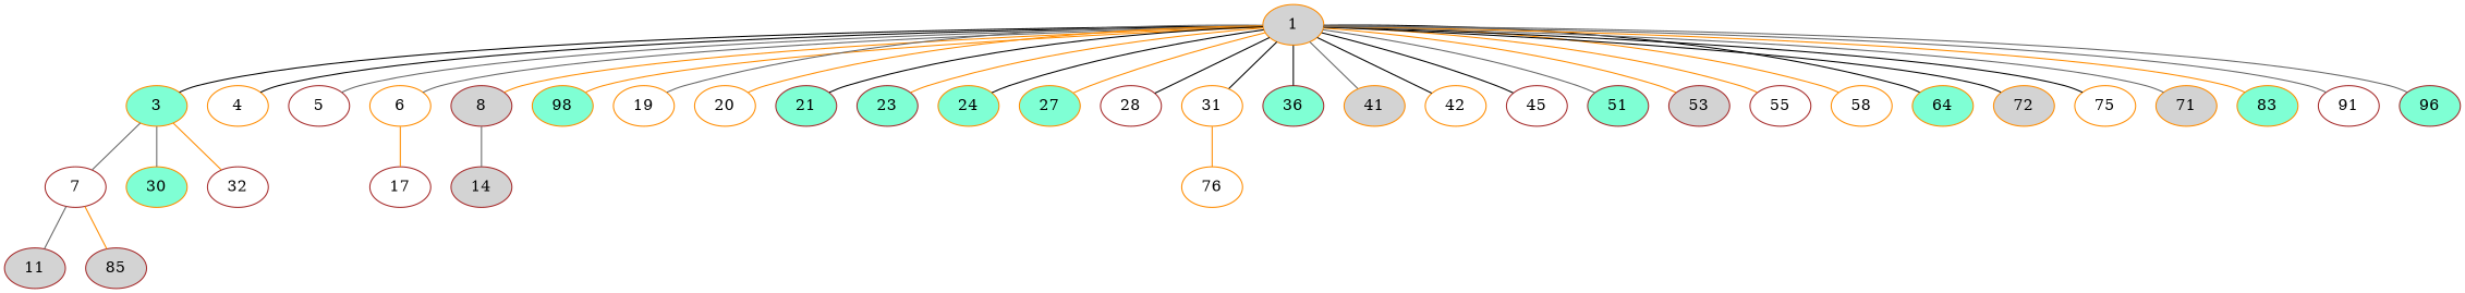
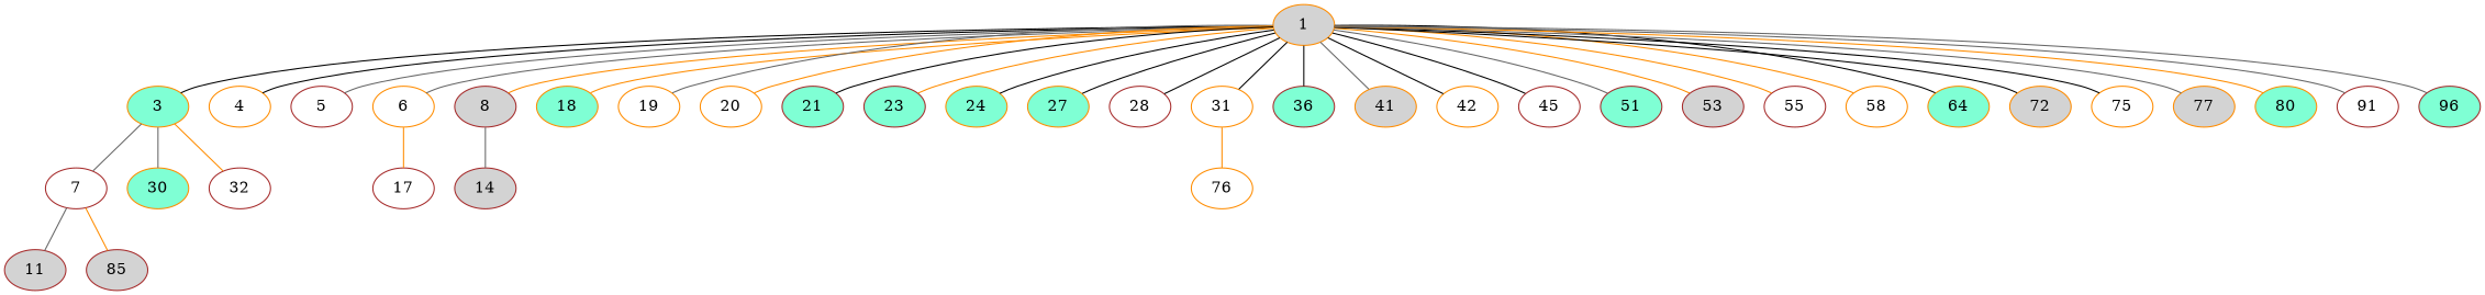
  graph {
    node [color=darkorange fillcolor=white style=filled]
    edge [color=black]
    1 [fillcolor=lightgrey super="+2"]
    3 [fillcolor=aquamarine super="+16+34+38+59+79+93"]
    4
    5 [color=brown]
    6 [super="+10+73+48"]
    8 [color=brown fillcolor=lightgrey super="+25+26+9+43+60+65+67+47+13+15"]
-   18 [fillcolor=aquamarine label=98]
+   18 [fillcolor=aquamarine]
    19 [super="+37+39+35+22+40+29"]
    20 [super="+66+95"]
    21 [color=brown fillcolor=aquamarine super="+50"]
    23 [color=brown fillcolor=aquamarine]
    24 [fillcolor=aquamarine]
    27 [fillcolor=aquamarine]
    28 [color=brown]
    31
    36 [color=brown fillcolor=aquamarine]
    41 [fillcolor=lightgrey super="+74+54"]
    42 [super="+46"]
    45 [color=brown super="+52"]
    51 [color=brown fillcolor=aquamarine]
    53 [color=brown fillcolor=lightgrey super="+83+57"]
    55 [color=brown]
    58
    64 [fillcolor=aquamarine]
    72 [fillcolor=lightgrey super="+89+84"]
    75
-   77 [fillcolor=lightgrey label=71]
-   80 [fillcolor=aquamarine label=83]
+   77 [fillcolor=lightgrey]
+   80 [fillcolor=aquamarine]
    91 [color=brown]
    96 [color=brown fillcolor=aquamarine]
    7 [color=brown super="+33+12+61"]
    30 [fillcolor=aquamarine]
    32 [color=brown]
    17 [color=brown]
    14 [color=brown fillcolor=lightgrey super="+78"]
    76
    11 [color=brown fillcolor=lightgrey super="+97+69"]
    85 [color=brown fillcolor=lightgrey]
    1 -- 3
    1 -- 4
    1 -- 5 [color=gray40]
    1 -- 6 [color=gray40]
    1 -- 8 [color=darkorange]
    1 -- 18 [color=darkorange]
    1 -- 19 [color=gray40]
    1 -- 20 [color=darkorange]
    1 -- 21
    1 -- 23 [color=darkorange]
    1 -- 24
-   1 -- 27 [color=darkorange]
+   1 -- 27
    1 -- 28
    1 -- 31
    1 -- 36
    1 -- 41 [color=gray40]
    1 -- 42
    1 -- 45
    1 -- 51 [color=gray40]
    1 -- 53 [color=darkorange]
    1 -- 55 [color=darkorange]
    1 -- 58 [color=darkorange]
    1 -- 64
    1 -- 72
    1 -- 75
    1 -- 77 [color=gray40]
    1 -- 80 [color=darkorange]
    1 -- 91 [color=gray40]
    1 -- 96 [color=gray40]
    3 -- 7 [color=gray40]
    3 -- 30 [color=gray40]
    3 -- 32 [color=darkorange]
    6 -- 17 [color=darkorange]
    8 -- 14 [color=gray40]
    31 -- 76 [color=darkorange]
    7 -- 11 [color=gray40]
    7 -- 85 [color=darkorange]
  }
